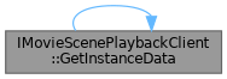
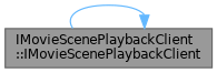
  digraph {
    rankdir=LR
-   n1 [color=gray40 fillcolor=grey60 fontcolor=black fontname=Helvetica fontsize=10 height=0.2 label="IMovieScenePlaybackClient\l::GetInstanceData" shape=box style=filled width=0.4]
+   n1 [color=gray40 fillcolor=grey60 fontcolor=black fontname=Helvetica fontsize=10 height=0.2 label="IMovieScenePlaybackClient\l::IMovieScenePlaybackClient" shape=box style=filled width=0.4]
    n1 -> n1 [color=steelblue1 fontname=Helvetica fontsize=10 labelfontname=Helvetica labelfontsize=10 style=solid]
  }
